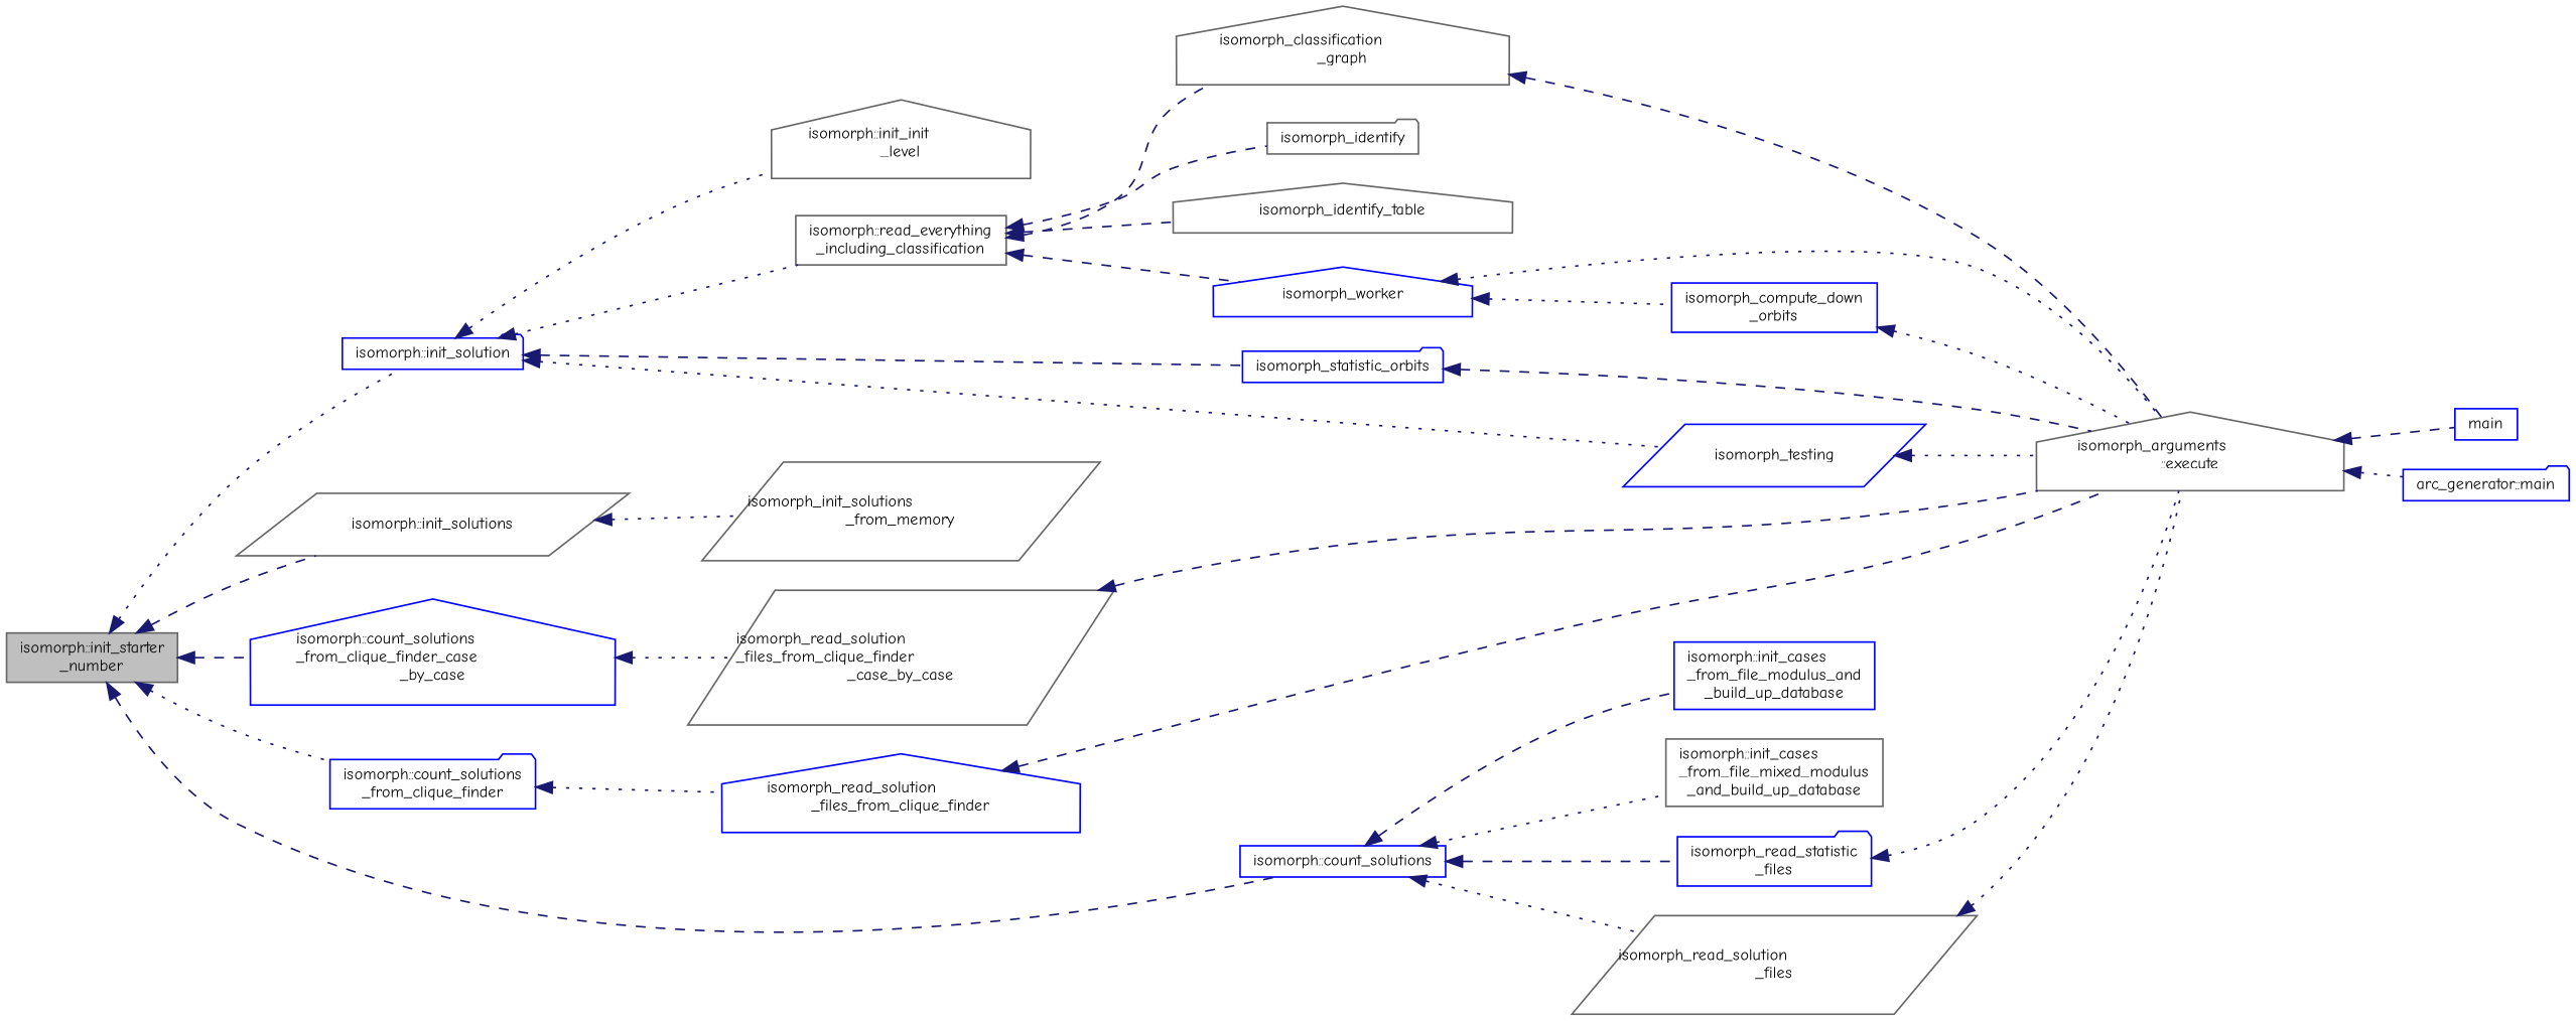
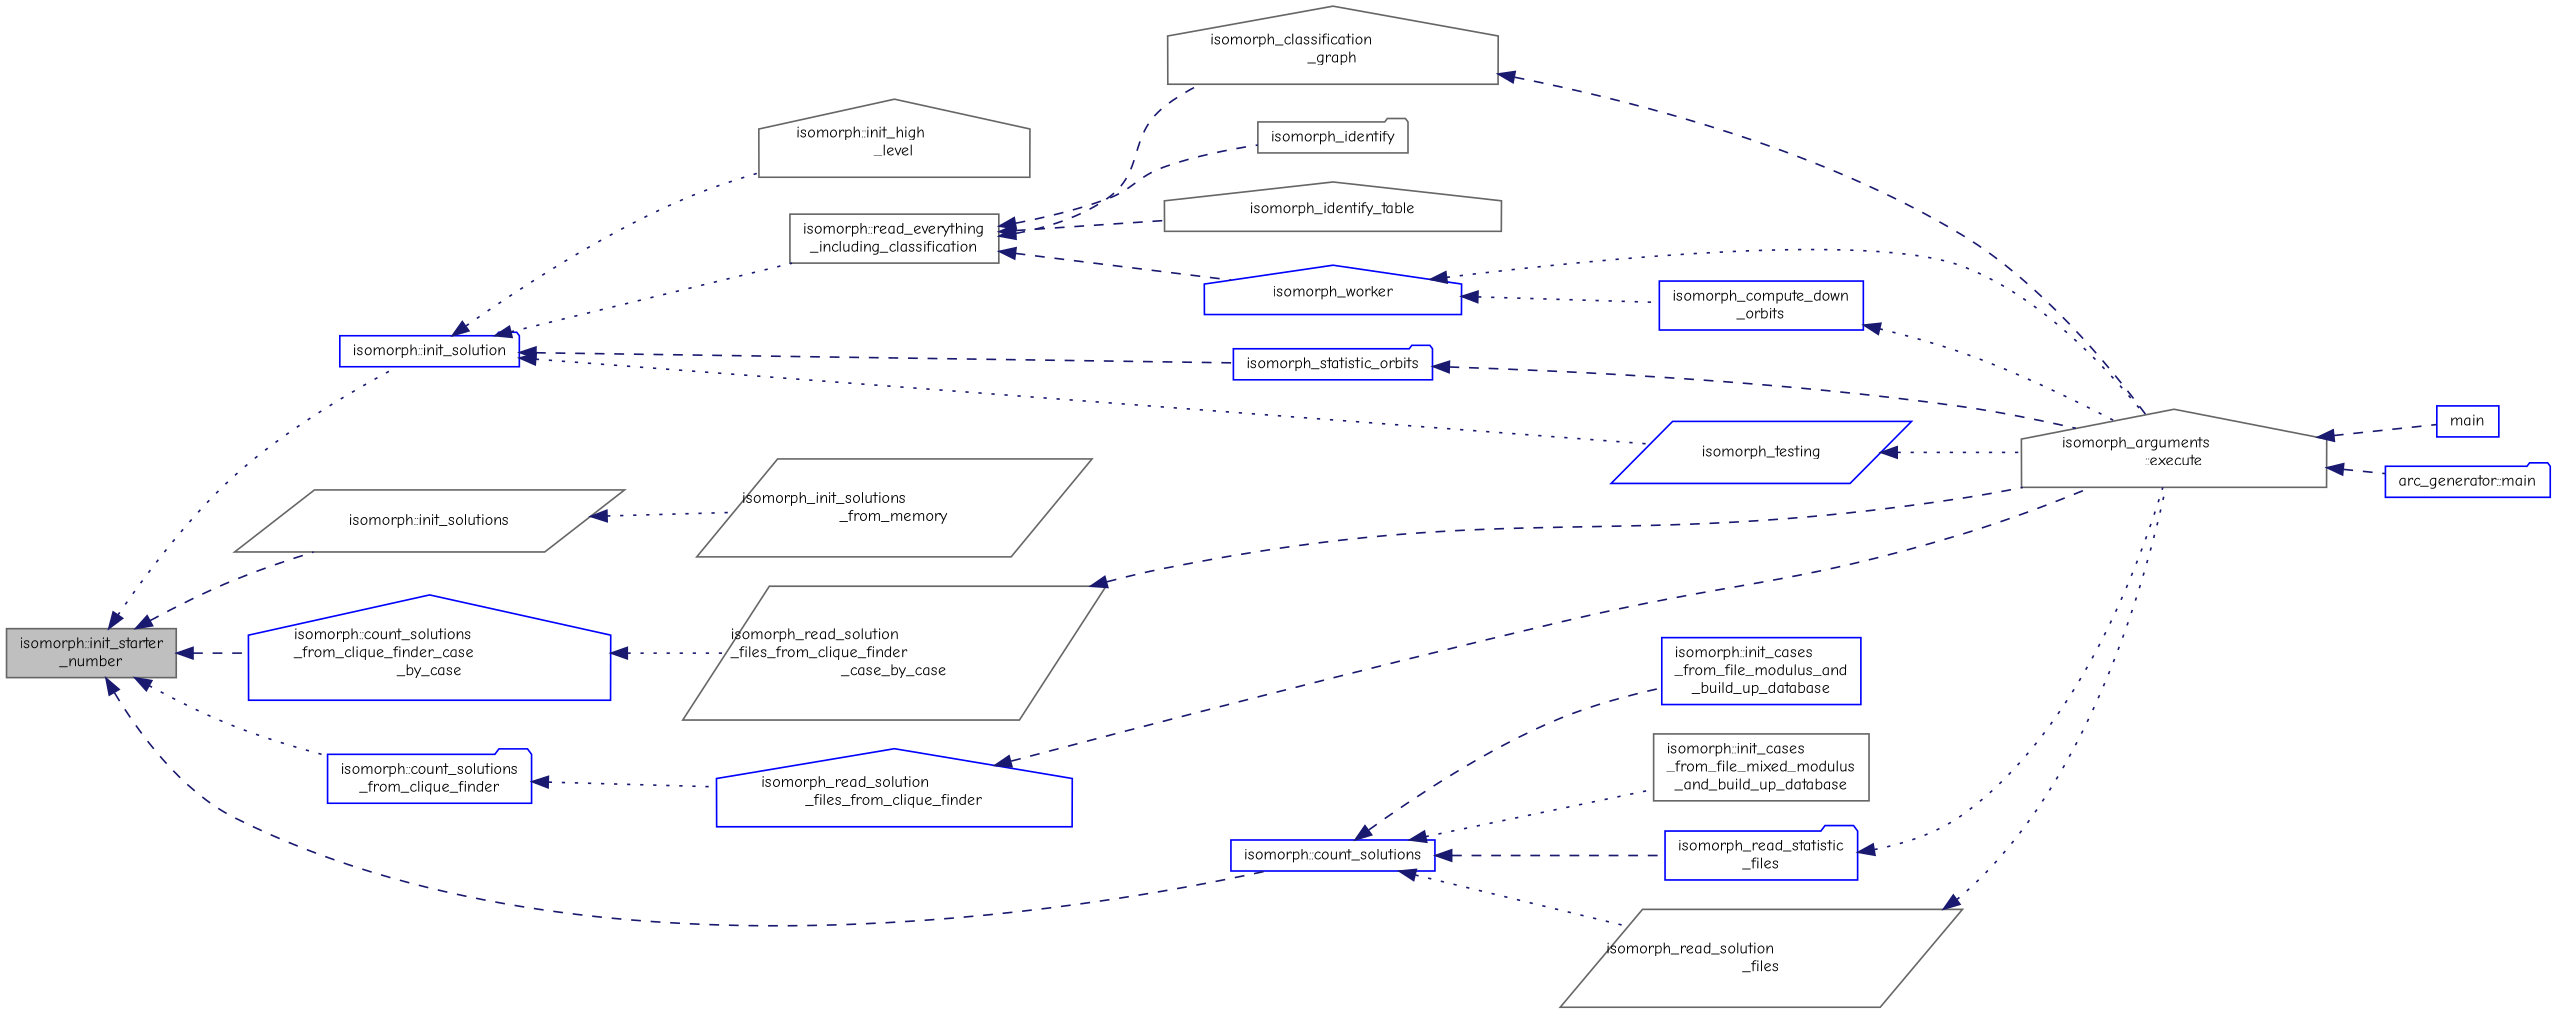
  digraph {
    fontname="Comic Neue"
    rankdir=LR
    node [color=blue fillcolor=white fontname="Comic Neue" fontsize=10 shape=box style=filled]
    edge [color=midnightblue dir=back fontname="Comic Neue" fontsize=10 labelfontname=Helvetica labelfontsize=10 style=dotted]
    n1 [color=gray40 fillcolor=grey75 fontcolor=black height=0.2 label="isomorph::init_starter\l_number" width=0.4]
    n2 [height=0.2 label="isomorph::init_solution" shape=folder width=0.4]
    n3 [color=gray40 height=0.2 label="isomorph::init_solutions" shape=parallelogram width=0.4]
    n4 [height=0.2 label="isomorph::count_solutions\l_from_clique_finder_case\l_by_case" shape=house width=0.4]
    n5 [height=0.2 label="isomorph::count_solutions\l_from_clique_finder" shape=folder width=0.4]
    n6 [height=0.2 label="isomorph::count_solutions" width=0.4]
-   n7 [color=gray40 height=0.2 label="isomorph::init_init\l_level" shape=house width=0.4]
+   n7 [color=gray40 height=0.2 label="isomorph::init_high\l_level" shape=house width=0.4]
    n8 [color=gray40 height=0.2 label="isomorph::read_everything\l_including_classification" width=0.4]
    n9 [height=0.2 label=isomorph_statistic_orbits shape=folder width=0.4]
    n10 [height=0.2 label=isomorph_testing shape=parallelogram width=0.4]
    n11 [color=gray40 height=0.2 label="isomorph_init_solutions\l_from_memory" shape=parallelogram width=0.4]
    n12 [color=gray40 height=0.2 label="isomorph_read_solution\l_files_from_clique_finder\l_case_by_case" shape=parallelogram width=0.4]
    n13 [height=0.2 label="isomorph_read_solution\l_files_from_clique_finder" shape=house width=0.4]
    n14 [height=0.2 label="isomorph::init_cases\l_from_file_modulus_and\l_build_up_database" width=0.4]
    n15 [color=gray40 height=0.2 label="isomorph::init_cases\l_from_file_mixed_modulus\l_and_build_up_database" width=0.4]
    n16 [height=0.2 label="isomorph_read_statistic\l_files" shape=folder width=0.4]
    n17 [color=gray40 height=0.2 label="isomorph_read_solution\l_files" shape=parallelogram width=0.4]
    n18 [color=gray40 height=0.2 label="isomorph_classification\l_graph" shape=house width=0.4]
    n19 [color=gray40 height=0.2 label=isomorph_identify shape=folder width=0.4]
    n20 [color=gray40 height=0.2 label=isomorph_identify_table shape=house width=0.4]
    n21 [height=0.2 label=isomorph_worker shape=house width=0.4]
    n22 [color=gray40 height=0.2 label="isomorph_arguments\l::execute" shape=house width=0.4]
    n23 [height=0.2 label="isomorph_compute_down\l_orbits" width=0.4]
    n24 [height=0.2 label=main width=0.4]
    n25 [height=0.2 label="arc_generator::main" shape=folder width=0.4]
    n1 -> n2
    n1 -> n3 [style=dashed]
    n1 -> n4 [style=dashed]
    n1 -> n5
    n1 -> n6 [style=dashed]
    n2 -> n7
    n2 -> n8
    n2 -> n9 [style=dashed]
    n2 -> n10
    n3 -> n11
    n4 -> n12
    n5 -> n13
    n6 -> n14 [style=dashed]
    n6 -> n15
    n6 -> n16 [style=dashed]
    n6 -> n17
    n8 -> n18 [style=dashed]
    n8 -> n19 [style=dashed]
    n8 -> n20 [style=dashed]
    n8 -> n21 [style=dashed]
    n9 -> n22 [style=dashed]
    n10 -> n22
    n12 -> n22 [style=dashed]
    n13 -> n22 [style=dashed]
    n16 -> n22
    n17 -> n22
    n18 -> n22 [style=dashed]
    n21 -> n22
    n21 -> n23
    n22 -> n24 [style=dashed]
-   n22 -> n25
+   n22 -> n25 [style=dashed]
    n23 -> n22
  }
